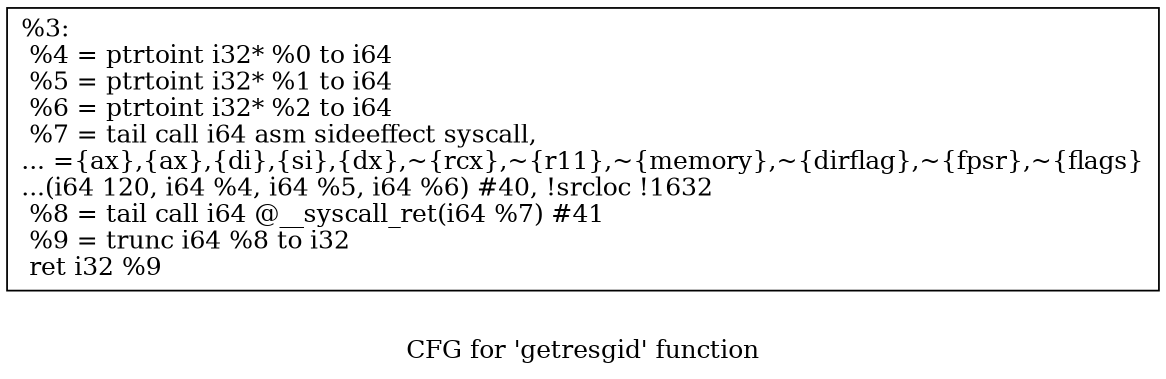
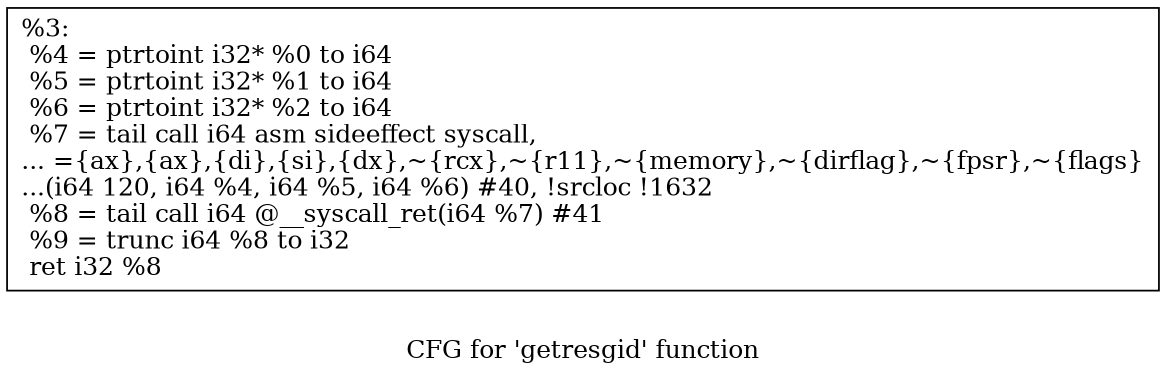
  digraph {
    label="CFG for 'getresgid' function"
    fontname="DejaVu Serif"
-   n1 [label="{%3:\l  %4 = ptrtoint i32* %0 to i64\l  %5 = ptrtoint i32* %1 to i64\l  %6 = ptrtoint i32* %2 to i64\l  %7 = tail call i64 asm sideeffect syscall,\l... =\{ax\},\{ax\},\{di\},\{si\},\{dx\},~\{rcx\},~\{r11\},~\{memory\},~\{dirflag\},~\{fpsr\},~\{flags\}\l...(i64 120, i64 %4, i64 %5, i64 %6) #40, !srcloc !1632\l  %8 = tail call i64 @__syscall_ret(i64 %7) #41\l  %9 = trunc i64 %8 to i32\l  ret i32 %9\l}" shape=record fontname="DejaVu Serif"]
+   n1 [label="{%3:\l  %4 = ptrtoint i32* %0 to i64\l  %5 = ptrtoint i32* %1 to i64\l  %6 = ptrtoint i32* %2 to i64\l  %7 = tail call i64 asm sideeffect syscall,\l... =\{ax\},\{ax\},\{di\},\{si\},\{dx\},~\{rcx\},~\{r11\},~\{memory\},~\{dirflag\},~\{fpsr\},~\{flags\}\l...(i64 120, i64 %4, i64 %5, i64 %6) #40, !srcloc !1632\l  %8 = tail call i64 @__syscall_ret(i64 %7) #41\l  %9 = trunc i64 %8 to i32\l  ret i32 %8\l}" shape=record fontname="DejaVu Serif"]
  }
